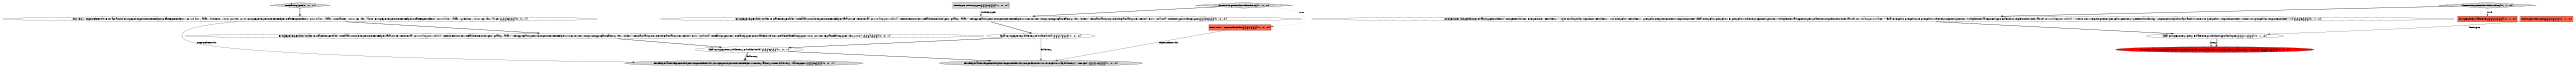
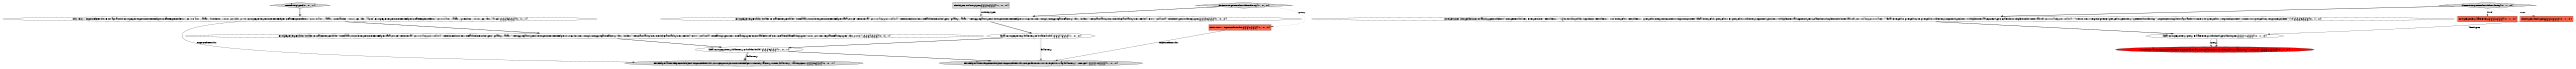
  digraph {
    node [fillcolor=white shape=ellipse style=filled]
    edge [style=bold]
    n1 [label="GroupByQuery.Builder builder = makeQueryBuilder().setDataSource(QueryRunnerTestHelper.dataSource).setInterval(\"2011-04-02/2011-04-04\").setDimensions(new DefaultDimensionSpec(\"quality\",\"alias\")).setAggregatorSpecs(QueryRunnerTestHelper.rowsCount,new LongSumAggregatorFactory(\"idx\",\"index\")).setGranularity(new PeriodGranularity(new Period(\"P1M\"),null,null)).setHavingSpec(new OrHavingSpec(ImmutableList.of(new GreaterThanHavingSpec(\"rows\",2L),new EqualToHavingSpec(\"idx\",217L))))@@@4@@@['0', '0', '1']"]
    n2 [label="final GroupByQuery fullQuery = builder.build()@@@5@@@['1', '0', '1']"]
    n3 [fillcolor=lightgray label="TestHelper.assertExpectedObjects(expectedResults,GroupByQueryRunnerTestHelper.runQuery(factory,runner,fullQuery),\"havingspec\")@@@6@@@['0', '0', '1']"]
    n4 [fillcolor=lightgray label="TestHelper.assertExpectedObjects(expectedResults,mergedRunner.run(QueryPlus.wrap(fullQuery)),\"merged\")@@@13@@@['1', '0', '0']"]
    n5 [label="List<Row> expectedResults = Arrays.asList(GroupByQueryRunnerTestHelper.createExpectedRow(\"2011-04-01\",\"alias\",\"business\",\"rows\",2L,\"idx\",217L),GroupByQueryRunnerTestHelper.createExpectedRow(\"2011-04-01\",\"alias\",\"mezzanine\",\"rows\",6L,\"idx\",4420L),GroupByQueryRunnerTestHelper.createExpectedRow(\"2011-04-01\",\"alias\",\"premium\",\"rows\",6L,\"idx\",4416L))@@@3@@@['0', '0', '1']"]
    n6 [fillcolor=lightgray label="doTestMergeResultsWithOrderBy['0', '1', '0']" shape=diamond]
    n7 [label="QueryRunner mergedRunner = factory.getToolchest().mergeResults(new QueryRunner<ResultRow>(){@Override public Sequence<ResultRow> run(QueryPlus<ResultRow> queryPlus,ResponseContext responseContext){final QueryPlus queryPlus1 = queryPlus.withQuerySegmentSpec(new MultipleIntervalSegmentSpec(Collections.singletonList(Intervals.of(\"2011-04-02/2011-04-03\"))))final QueryPlus queryPlus2 = queryPlus.withQuerySegmentSpec(new MultipleIntervalSegmentSpec(Collections.singletonList(Intervals.of(\"2011-04-03/2011-04-04\"))))return new MergeSequence(queryPlus.getQuery().getResultOrdering(),Sequences.simple(Arrays.asList(runner.run(queryPlus1,responseContext),runner.run(queryPlus2,responseContext))))}})@@@3@@@['0', '1', '0']"]
    n8 [fillcolor=tomato label="GroupByQuery baseQuery@@@2@@@['0', '1', '0']" shape=box]
    n9 [fillcolor=tomato label="LimitSpec limitSpec@@@2@@@['0', '1', '0']" shape=box]
    n10 [label="final GroupByQuery query = baseQuery.withLimitSpec(limitSpec)@@@11@@@['0', '1', '0']"]
    n11 [label="final GroupByQuery fullQuery = builder.build()@@@4@@@['1', '0', '0']"]
    n12 [fillcolor=red label="TestHelper.assertExpectedObjects(expectedResults,mergedRunner.run(QueryPlus.wrap(query)),\"merged\")@@@12@@@['0', '1', '0']"]
    n13 [fillcolor=lightgray label="testHavingSpec['0', '0', '1']" shape=diamond]
    n14 [label="GroupByQuery.Builder builder = makeQueryBuilder().setDataSource(QueryRunnerTestHelper.dataSource).setInterval(\"2011-04-02/2011-04-04\").setDimensions(new DefaultDimensionSpec(\"quality\",\"alias\")).setAggregatorSpecs(QueryRunnerTestHelper.rowsCount,new LongSumAggregatorFactory(\"idx\",\"index\")).setGranularity(new PeriodGranularity(new Period(\"P1M\"),null,null)).setLimitSpec(orderBySpec)@@@3@@@['1', '0', '0']"]
    n15 [fillcolor=lightgray label="LimitSpec orderBySpec@@@2@@@['1', '0', '0']" shape=box]
    n16 [fillcolor=lightgray label="doTestMergeResultsWithOrderBy['1', '0', '0']" shape=diamond]
    n17 [fillcolor=tomato label="List<Row> expectedResults@@@2@@@['1', '0', '0']" shape=box]
    n1 -> n2
    n2 -> n3
    n2 -> n3 [label=fullQuery style=solid]
    n2 -> n4
    n5 -> n1
    n5 -> n3 [label=expectedResults style=solid]
    n6 -> n7
    n6 -> n8 [label=true style=dotted]
+   n6 -> n9 [label=true style=dotted]
    n7 -> n10
    n9 -> n10 [label=limitSpec style=solid]
    n10 -> n12 [label=query style=solid]
    n10 -> n12
    n11 -> n2
    n11 -> n4 [label=fullQuery style=solid]
    n13 -> n5
    n14 -> n11
    n15 -> n14 [label=orderBySpec style=solid]
    n16 -> n14
-   n16 -> n17 [label=true style=dotted]
+   n16 -> n17 [label=query style=dotted]
    n17 -> n4 [label=expectedResults style=solid]
  }
